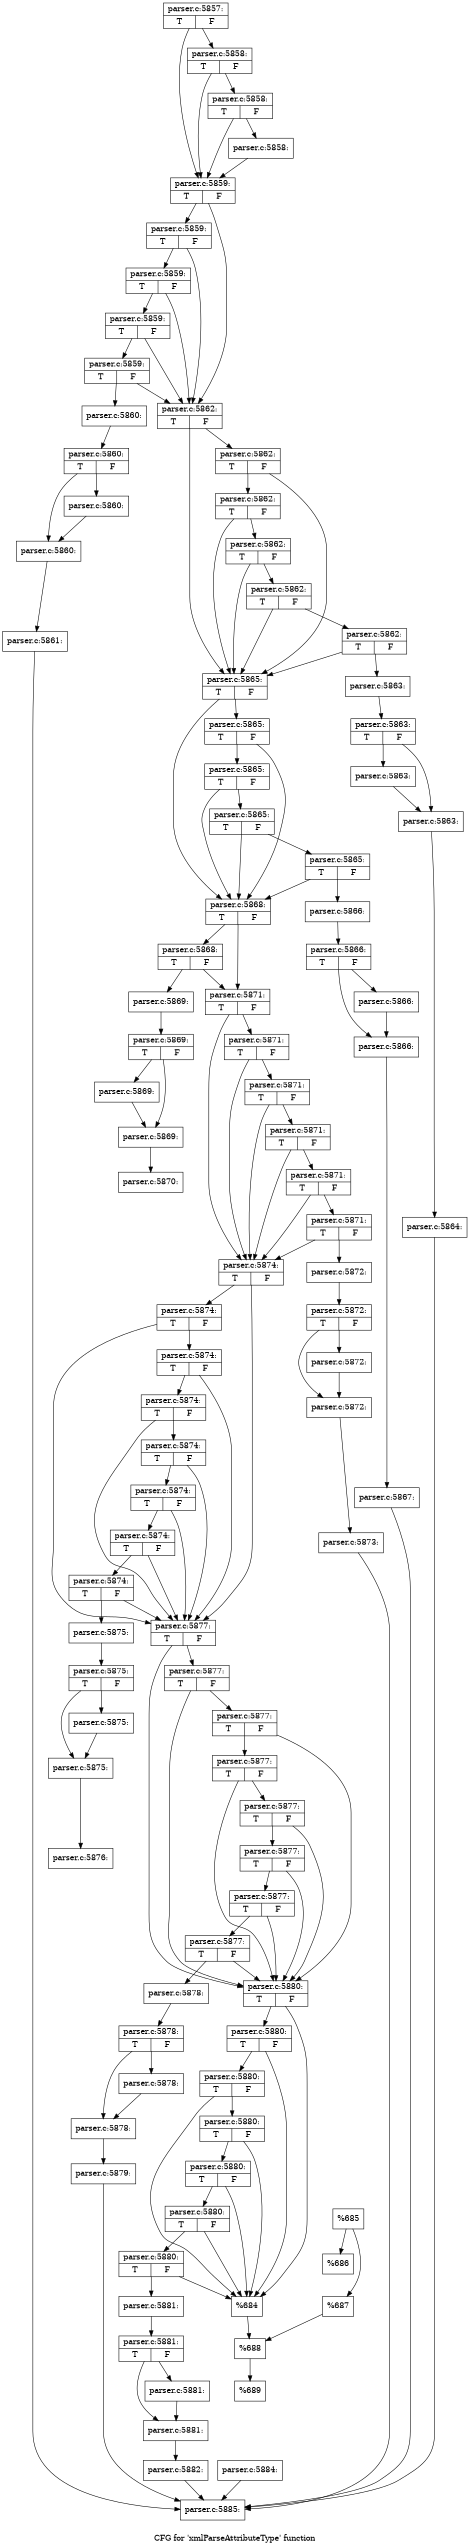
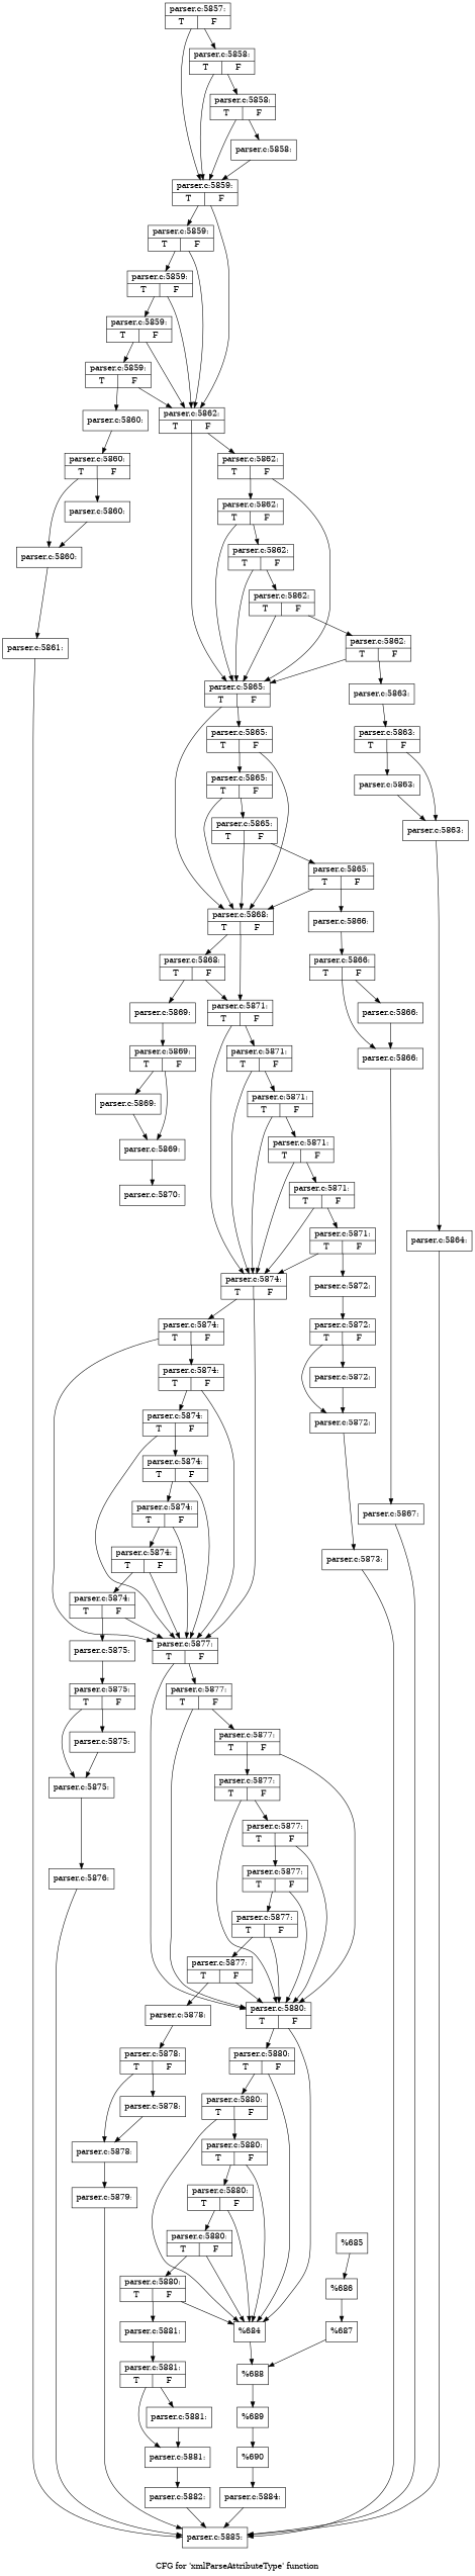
  digraph {
    label="CFG for 'xmlParseAttributeType' function"
    node [shape=record]
    n1 [label="{parser.c:5857:|{<s0>T|<s1>F}}"]
    n2 [label="{parser.c:5858:|{<s0>T|<s1>F}}"]
    n3 [label="{parser.c:5859:|{<s0>T|<s1>F}}"]
    n4 [label="{parser.c:5858:|{<s0>T|<s1>F}}"]
    n5 [label="{parser.c:5859:|{<s0>T|<s1>F}}"]
    n6 [label="{parser.c:5862:|{<s0>T|<s1>F}}"]
    n7 [label="{parser.c:5858:}"]
    n8 [label="{parser.c:5859:|{<s0>T|<s1>F}}"]
    n9 [label="{parser.c:5862:|{<s0>T|<s1>F}}"]
    n10 [label="{parser.c:5865:|{<s0>T|<s1>F}}"]
    n11 [label="{parser.c:5859:|{<s0>T|<s1>F}}"]
    n12 [label="{parser.c:5862:|{<s0>T|<s1>F}}"]
    n13 [label="{parser.c:5865:|{<s0>T|<s1>F}}"]
    n14 [label="{parser.c:5868:|{<s0>T|<s1>F}}"]
    n15 [label="{parser.c:5859:|{<s0>T|<s1>F}}"]
    n16 [label="{parser.c:5860:}"]
    n17 [label="{parser.c:5860:|{<s0>T|<s1>F}}"]
    n18 [label="{parser.c:5860:}"]
    n19 [label="{parser.c:5860:}"]
    n20 [label="{parser.c:5861:}"]
    n21 [label="{parser.c:5885:}"]
    n22 [label="{parser.c:5862:|{<s0>T|<s1>F}}"]
    n23 [label="{parser.c:5865:|{<s0>T|<s1>F}}"]
    n24 [label="{parser.c:5868:|{<s0>T|<s1>F}}"]
    n25 [label="{parser.c:5871:|{<s0>T|<s1>F}}"]
    n26 [label="{parser.c:5862:|{<s0>T|<s1>F}}"]
    n27 [label="{parser.c:5862:|{<s0>T|<s1>F}}"]
    n28 [label="{parser.c:5863:}"]
    n29 [label="{parser.c:5863:|{<s0>T|<s1>F}}"]
    n30 [label="{parser.c:5863:}"]
    n31 [label="{parser.c:5863:}"]
    n32 [label="{parser.c:5864:}"]
    n33 [label="{parser.c:5865:|{<s0>T|<s1>F}}"]
    n34 [label="{parser.c:5869:}"]
    n35 [label="{parser.c:5871:|{<s0>T|<s1>F}}"]
    n36 [label="{parser.c:5874:|{<s0>T|<s1>F}}"]
    n37 [label="{parser.c:5865:|{<s0>T|<s1>F}}"]
    n38 [label="{parser.c:5866:}"]
    n39 [label="{parser.c:5866:|{<s0>T|<s1>F}}"]
    n40 [label="{parser.c:5866:}"]
    n41 [label="{parser.c:5866:}"]
    n42 [label="{parser.c:5867:}"]
    n43 [label="{parser.c:5869:|{<s0>T|<s1>F}}"]
    n44 [label="{parser.c:5871:|{<s0>T|<s1>F}}"]
    n45 [label="{parser.c:5874:|{<s0>T|<s1>F}}"]
    n46 [label="{parser.c:5877:|{<s0>T|<s1>F}}"]
    n47 [label="{parser.c:5869:}"]
    n48 [label="{parser.c:5869:}"]
    n49 [label="{parser.c:5870:}"]
    n50 [label="{parser.c:5871:|{<s0>T|<s1>F}}"]
    n51 [label="{parser.c:5874:|{<s0>T|<s1>F}}"]
    n52 [label="{parser.c:5877:|{<s0>T|<s1>F}}"]
    n53 [label="{parser.c:5880:|{<s0>T|<s1>F}}"]
    n54 [label="{parser.c:5871:|{<s0>T|<s1>F}}"]
    n55 [label="{parser.c:5871:|{<s0>T|<s1>F}}"]
    n56 [label="{parser.c:5872:}"]
    n57 [label="{parser.c:5872:|{<s0>T|<s1>F}}"]
    n58 [label="{parser.c:5872:}"]
    n59 [label="{parser.c:5872:}"]
    n60 [label="{parser.c:5873:}"]
    n61 [label="{parser.c:5874:|{<s0>T|<s1>F}}"]
    n62 [label="{parser.c:5877:|{<s0>T|<s1>F}}"]
    n63 [label="{parser.c:5880:|{<s0>T|<s1>F}}"]
    n64 [label="{%684}"]
    n65 [label="{parser.c:5874:|{<s0>T|<s1>F}}"]
    n66 [label="{parser.c:5874:|{<s0>T|<s1>F}}"]
    n67 [label="{parser.c:5874:|{<s0>T|<s1>F}}"]
    n68 [label="{parser.c:5874:|{<s0>T|<s1>F}}"]
    n69 [label="{parser.c:5875:}"]
    n70 [label="{parser.c:5875:|{<s0>T|<s1>F}}"]
    n71 [label="{parser.c:5875:}"]
    n72 [label="{parser.c:5875:}"]
    n73 [label="{parser.c:5876:}"]
    n74 [label="{parser.c:5877:|{<s0>T|<s1>F}}"]
    n75 [label="{parser.c:5880:|{<s0>T|<s1>F}}"]
    n76 [label="{%688}"]
    n77 [label="{parser.c:5877:|{<s0>T|<s1>F}}"]
    n78 [label="{parser.c:5877:|{<s0>T|<s1>F}}"]
    n79 [label="{parser.c:5877:|{<s0>T|<s1>F}}"]
    n80 [label="{parser.c:5877:|{<s0>T|<s1>F}}"]
    n81 [label="{parser.c:5878:}"]
    n82 [label="{parser.c:5878:|{<s0>T|<s1>F}}"]
    n83 [label="{parser.c:5878:}"]
    n84 [label="{parser.c:5878:}"]
    n85 [label="{parser.c:5879:}"]
    n86 [label="{parser.c:5880:|{<s0>T|<s1>F}}"]
    n87 [label="{%685}"]
    n88 [label="{%686}"]
    n89 [label="{parser.c:5880:|{<s0>T|<s1>F}}"]
    n90 [label="{parser.c:5880:|{<s0>T|<s1>F}}"]
    n91 [label="{parser.c:5880:|{<s0>T|<s1>F}}"]
    n92 [label="{parser.c:5881:}"]
    n93 [label="{parser.c:5881:|{<s0>T|<s1>F}}"]
    n94 [label="{parser.c:5881:}"]
    n95 [label="{parser.c:5881:}"]
    n96 [label="{parser.c:5882:}"]
    n97 [label="{%687}"]
    n98 [label="{%689}"]
+   n99 [label="{%690}"]
    n100 [label="{parser.c:5884:}"]
    n1 -> n2
    n1 -> n3
    n2 -> n3
    n2 -> n4
    n3 -> n5
    n3 -> n6
    n4 -> n3
    n4 -> n7
    n5 -> n6
    n5 -> n8
    n6 -> n9
    n6 -> n10
    n7 -> n3
    n8 -> n6
    n8 -> n11
    n9 -> n10
    n9 -> n12
    n10 -> n13
    n10 -> n14
    n11 -> n6
    n11 -> n15
    n12 -> n10
    n12 -> n22
    n13 -> n14
    n13 -> n23
    n14 -> n24
    n14 -> n25
    n15 -> n6
    n15 -> n16
    n16 -> n17
    n17 -> n18
    n17 -> n19
    n18 -> n19
    n19 -> n20
    n20 -> n21
    n22 -> n10
    n22 -> n26
    n23 -> n14
    n23 -> n33
    n24 -> n25
    n24 -> n34
    n25 -> n35
    n25 -> n36
    n26 -> n10
    n26 -> n27
    n27 -> n10
    n27 -> n28
    n28 -> n29
    n29 -> n30
    n29 -> n31
    n30 -> n31
    n31 -> n32
    n32 -> n21
    n33 -> n14
    n33 -> n37
    n34 -> n43
    n35 -> n36
    n35 -> n44
    n36 -> n45
    n36 -> n46
    n37 -> n14
    n37 -> n38
    n38 -> n39
    n39 -> n40
    n39 -> n41
    n40 -> n41
    n41 -> n42
    n42 -> n21
    n43 -> n47
    n43 -> n48
    n44 -> n36
    n44 -> n50
    n45 -> n46
    n45 -> n51
    n46 -> n52
    n46 -> n53
    n47 -> n48
    n48 -> n49
    n50 -> n36
    n50 -> n54
    n51 -> n46
    n51 -> n61
    n52 -> n53
    n52 -> n62
    n53 -> n63
    n53 -> n64
    n54 -> n36
    n54 -> n55
    n55 -> n36
    n55 -> n56
    n56 -> n57
    n57 -> n58
    n57 -> n59
    n58 -> n59
    n59 -> n60
    n60 -> n21
    n61 -> n46
    n61 -> n65
    n62 -> n53
    n62 -> n74
    n63 -> n64
    n63 -> n75
    n64 -> n76
    n65 -> n46
    n65 -> n66
    n66 -> n46
    n66 -> n67
    n67 -> n46
    n67 -> n68
    n68 -> n46
    n68 -> n69
    n69 -> n70
    n70 -> n71
    n70 -> n72
    n71 -> n72
    n72 -> n73
+   n73 -> n21
    n74 -> n53
    n74 -> n77
    n75 -> n64
    n75 -> n86
    n76 -> n98
    n77 -> n53
    n77 -> n78
    n78 -> n53
    n78 -> n79
    n79 -> n53
    n79 -> n80
    n80 -> n53
    n80 -> n81
    n81 -> n82
    n82 -> n83
    n82 -> n84
    n83 -> n84
    n84 -> n85
    n85 -> n21
    n86 -> n64
    n86 -> n89
    n87 -> n88
-   n87 -> n97
+   n88 -> n97
    n89 -> n64
    n89 -> n90
    n90 -> n64
    n90 -> n91
    n91 -> n64
    n91 -> n92
    n92 -> n93
    n93 -> n94
    n93 -> n95
    n94 -> n95
    n95 -> n96
    n96 -> n21
    n97 -> n76
+   n98 -> n99
+   n99 -> n100
    n100 -> n21
  }
